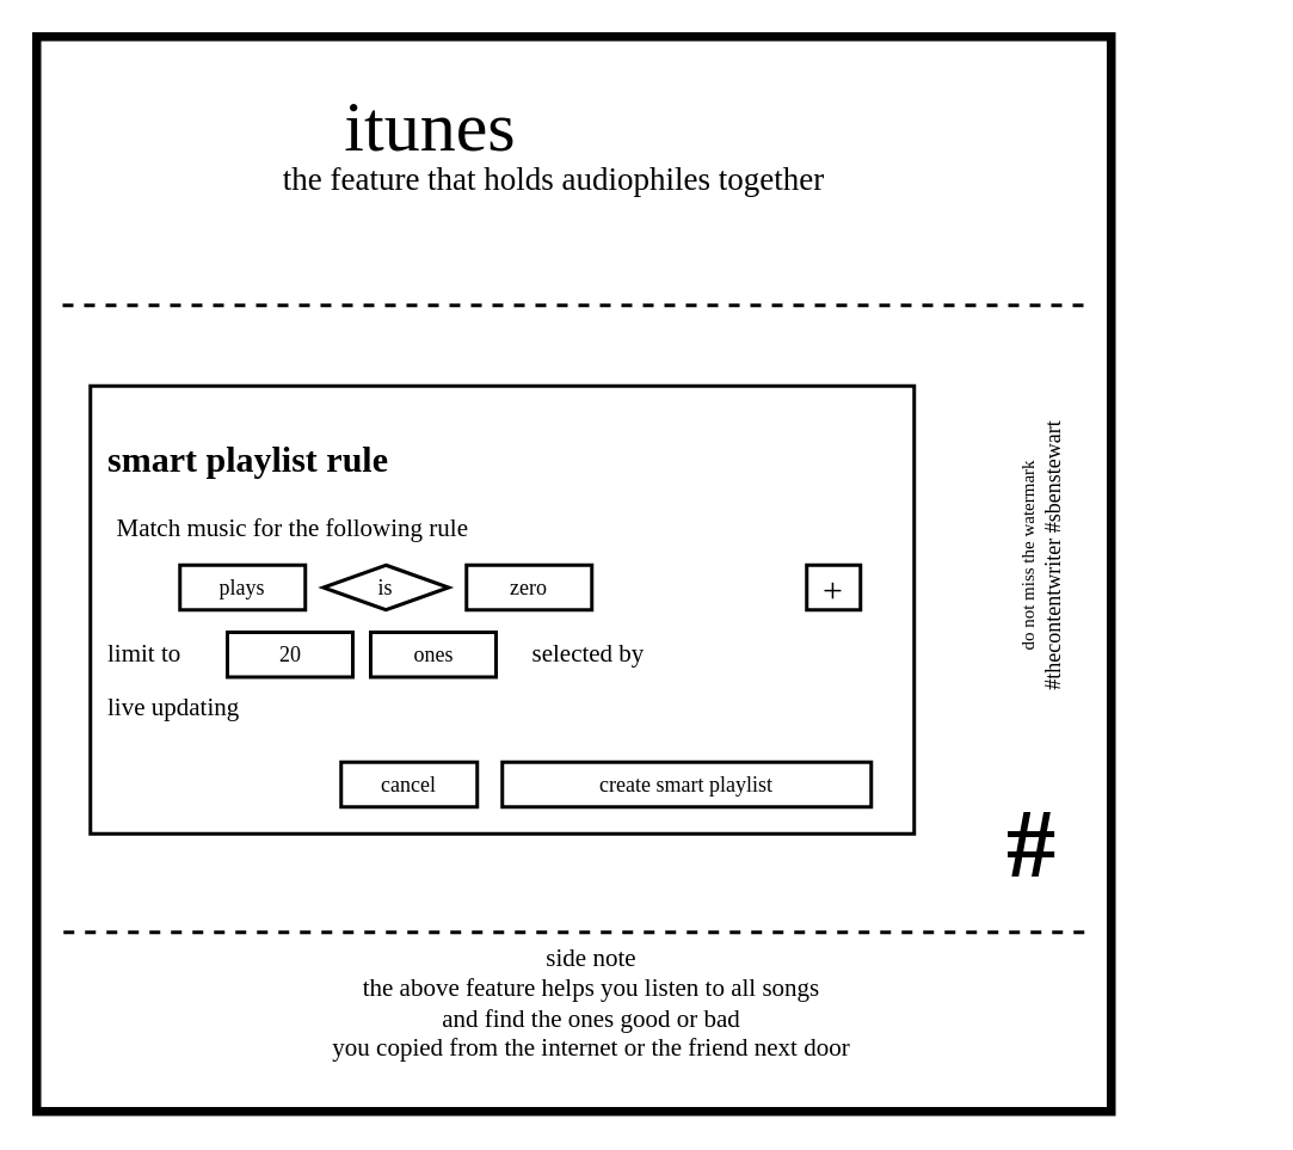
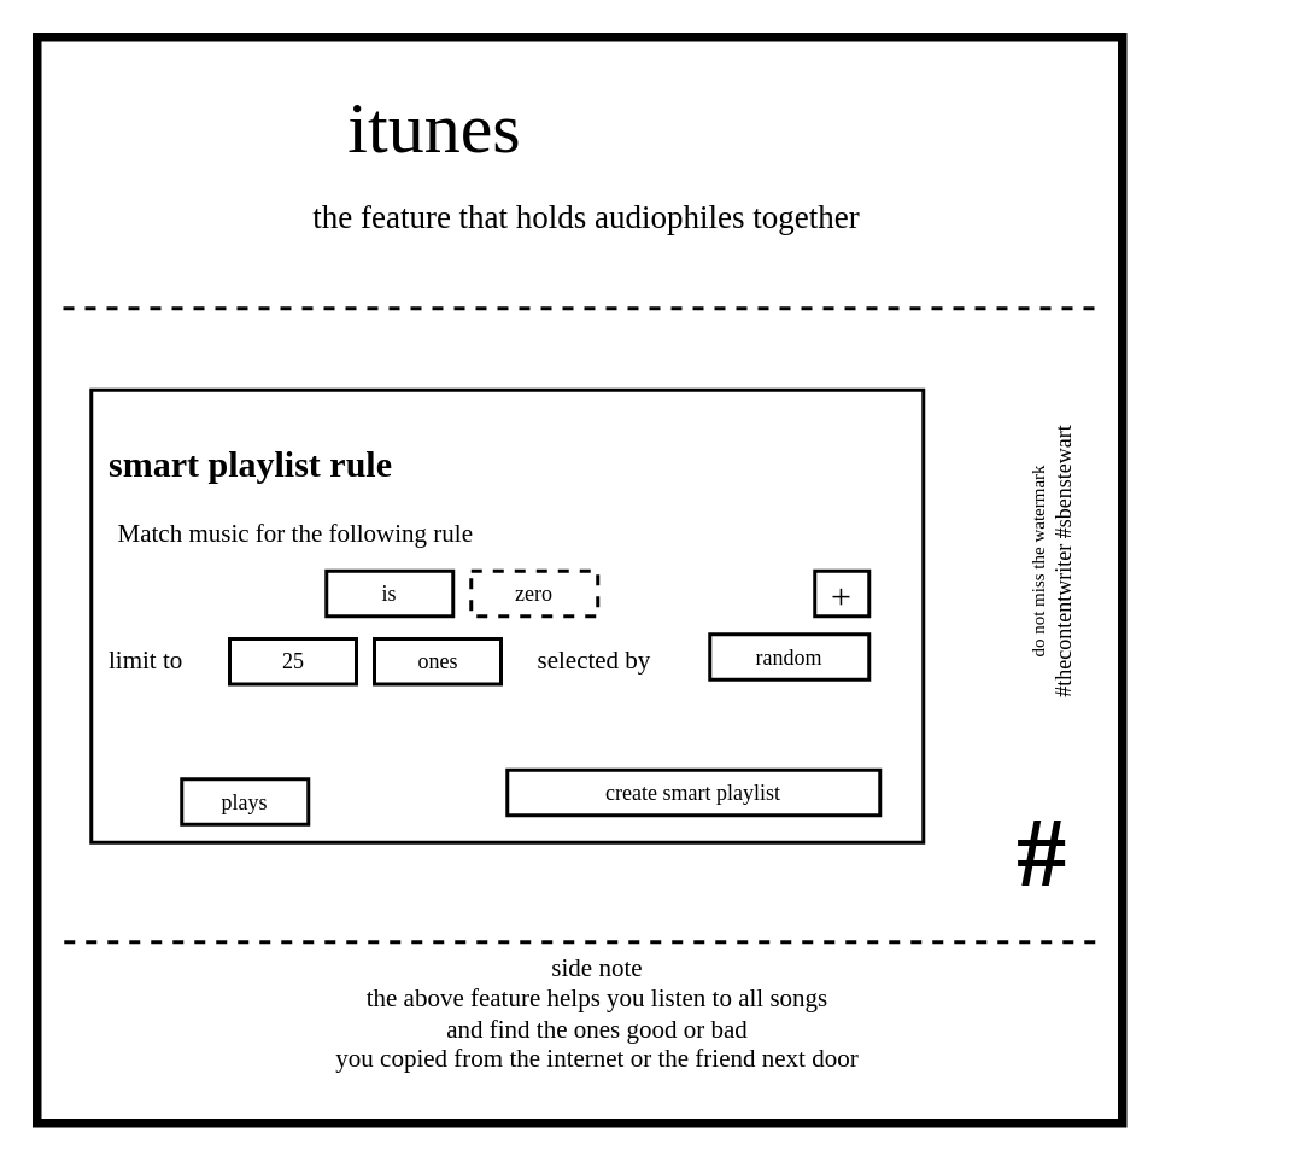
  <mxCell id="0" />
  <mxCell id="1" parent="0" />
  <mxCell id="2" value="" style="whiteSpace=wrap;html=1;aspect=fixed;strokeWidth=5;fillColor=none;" parent="1" vertex="1"><mxGeometry x="20" y="20" width="600" height="600" as="geometry" /></mxCell>
  <mxCell id="3" value="&lt;span style=&quot;font-family: &amp;#34;xkcd&amp;#34; ; font-size: 40px&quot;&gt;itunes&lt;/span&gt;&lt;font face=&quot;xkcd&quot;&gt;&lt;br&gt;&lt;/font&gt;" style="text;html=1;strokeColor=none;fillColor=none;align=center;verticalAlign=middle;whiteSpace=wrap;rounded=0;" parent="1" vertex="1"><mxGeometry x="30" y="60" width="420" height="20" as="geometry" /></mxCell>
- <mxCell id="4" value="&lt;p&gt;&lt;font face=&quot;xkcd&quot;&gt;&lt;span style=&quot;font-size: 18px&quot;&gt;the feature that holds audiophiles together&lt;/span&gt;&lt;/font&gt;&lt;/p&gt;" style="text;html=1;strokeColor=none;fillColor=none;align=center;verticalAlign=middle;whiteSpace=wrap;rounded=0;" parent="1" vertex="1"><mxGeometry x="69" y="90" width="480" height="20" as="geometry" /></mxCell>
+ <mxCell id="4" value="&lt;p&gt;&lt;font face=&quot;xkcd&quot;&gt;&lt;span style=&quot;font-size: 18px&quot;&gt;the feature that holds audiophiles together&lt;/span&gt;&lt;/font&gt;&lt;/p&gt;" style="text;html=1;strokeColor=none;fillColor=none;align=center;verticalAlign=middle;whiteSpace=wrap;rounded=0;" parent="1" vertex="1"><mxGeometry x="84" y="110" width="480" height="20" as="geometry" /></mxCell>
  <mxCell id="5" value="" style="endArrow=none;dashed=1;html=1;strokeWidth=2;" parent="1" edge="1"><mxGeometry width="50" height="50" relative="1" as="geometry"><mxPoint x="604.5" y="170" as="sourcePoint" /><mxPoint x="29.5" y="170" as="targetPoint" /></mxGeometry></mxCell>
  <mxCell id="6" value="" style="endArrow=none;dashed=1;html=1;strokeWidth=2;" parent="1" edge="1"><mxGeometry width="50" height="50" relative="1" as="geometry"><mxPoint x="605" y="520" as="sourcePoint" /><mxPoint x="30" y="520" as="targetPoint" /></mxGeometry></mxCell>
  <mxCell id="7" value="&lt;font face=&quot;xkcd&quot;&gt;&lt;span style=&quot;font-size: 14px&quot;&gt;side note &lt;br&gt;&lt;/span&gt;&lt;/font&gt;&lt;div style=&quot;font-family: &amp;#34;xkcd&amp;#34; ; font-size: 14px&quot;&gt;the above feature helps you listen to all songs&lt;/div&gt;&lt;div style=&quot;font-family: &amp;#34;xkcd&amp;#34; ; font-size: 14px&quot;&gt;and find the ones good or bad&lt;/div&gt;&lt;div style=&quot;font-family: &amp;#34;xkcd&amp;#34; ; font-size: 14px&quot;&gt;you copied from the internet or the friend next door&lt;/div&gt;" style="text;html=1;strokeColor=none;fillColor=none;align=center;verticalAlign=middle;whiteSpace=wrap;rounded=0;" parent="1" vertex="1"><mxGeometry x="100" y="550" width="460" height="20" as="geometry" /></mxCell>
  <mxCell id="8" value="&lt;font face=&quot;xkcd&quot;&gt;&lt;font style=&quot;font-size: 10px&quot;&gt;do not miss the watermark&lt;/font&gt;&lt;br&gt;#thecontentwriter #sbenstewart&lt;br&gt;&lt;/font&gt;" style="text;html=1;strokeColor=none;fillColor=none;align=center;verticalAlign=middle;whiteSpace=wrap;rounded=0;rotation=-90;" parent="1" vertex="1"><mxGeometry x="460" y="300" width="240" height="20" as="geometry" /></mxCell>
  <mxCell id="9" value="&lt;font face=&quot;xkcd&quot;&gt;&lt;b&gt;&lt;font style=&quot;font-size: 55px&quot;&gt;#&lt;/font&gt;&lt;/b&gt;&lt;br&gt;&lt;/font&gt;" style="text;html=1;strokeColor=none;fillColor=none;align=left;verticalAlign=middle;whiteSpace=wrap;rounded=0;" parent="1" vertex="1"><mxGeometry x="560" y="460" width="27" height="20" as="geometry" /></mxCell>
  <mxCell id="10" value="" style="rounded=0;whiteSpace=wrap;html=1;fillColor=none;strokeWidth=2;" vertex="1" parent="1"><mxGeometry x="50" y="215" width="460" height="250" as="geometry" /></mxCell>
  <mxCell id="11" value="&lt;font face=&quot;xkcd&quot;&gt;&lt;span style=&quot;font-size: 14px&quot;&gt;Match music for the following rule&lt;/span&gt;&lt;/font&gt;" style="text;html=1;strokeColor=none;fillColor=none;align=left;verticalAlign=middle;whiteSpace=wrap;rounded=0;" vertex="1" parent="1"><mxGeometry x="63" y="285" width="287" height="20" as="geometry" /></mxCell>
- <mxCell id="12" value="&lt;font face=&quot;xkcd&quot;&gt;plays&lt;/font&gt;" style="rounded=0;whiteSpace=wrap;html=1;strokeWidth=2;fillColor=none;" vertex="1" parent="1"><mxGeometry x="100" y="315" width="70" height="25" as="geometry" /></mxCell>
- <mxCell id="13" value="&lt;font face=&quot;xkcd&quot;&gt;is&lt;/font&gt;" style="rhombus;whiteSpace=wrap;html=1;strokeWidth=2;fillColor=none;" vertex="1" parent="1"><mxGeometry x="180" y="315" width="70" height="25" as="geometry" /></mxCell>
- <mxCell id="14" value="&lt;font face=&quot;xkcd&quot;&gt;zero&lt;/font&gt;" style="rounded=0;whiteSpace=wrap;html=1;strokeWidth=2;fillColor=none;" vertex="1" parent="1"><mxGeometry x="260" y="315" width="70" height="25" as="geometry" /></mxCell>
+ <mxCell id="12" value="&lt;font face=&quot;xkcd&quot;&gt;plays&lt;/font&gt;" style="rounded=0;whiteSpace=wrap;html=1;strokeWidth=2;fillColor=none;" vertex="1" parent="1"><mxGeometry x="100" y="430" width="70" height="25" as="geometry" /></mxCell>
+ <mxCell id="13" value="&lt;font face=&quot;xkcd&quot;&gt;is&lt;/font&gt;" style="rounded=0;whiteSpace=wrap;html=1;strokeWidth=2;fillColor=none;" vertex="1" parent="1"><mxGeometry x="180" y="315" width="70" height="25" as="geometry" /></mxCell>
+ <mxCell id="14" value="&lt;font face=&quot;xkcd&quot;&gt;zero&lt;/font&gt;" style="rounded=0;whiteSpace=wrap;html=1;strokeWidth=2;fillColor=none;dashed=1;" vertex="1" parent="1"><mxGeometry x="260" y="315" width="70" height="25" as="geometry" /></mxCell>
  <mxCell id="15" value="&lt;font face=&quot;xkcd&quot; style=&quot;font-size: 20px&quot;&gt;+&lt;br&gt;&lt;/font&gt;" style="rounded=0;whiteSpace=wrap;html=1;strokeWidth=2;fillColor=none;" vertex="1" parent="1"><mxGeometry x="450" y="315" width="30" height="25" as="geometry" /></mxCell>
  <mxCell id="16" value="&lt;font face=&quot;xkcd&quot;&gt;&lt;span style=&quot;font-size: 14px&quot;&gt;limit to&lt;/span&gt;&lt;/font&gt;" style="text;html=1;strokeColor=none;fillColor=none;align=left;verticalAlign=middle;whiteSpace=wrap;rounded=0;" vertex="1" parent="1"><mxGeometry x="58" y="355" width="287" height="20" as="geometry" /></mxCell>
- <mxCell id="17" value="&lt;font face=&quot;xkcd&quot;&gt;20&lt;/font&gt;" style="rounded=0;whiteSpace=wrap;html=1;strokeWidth=2;fillColor=none;" vertex="1" parent="1"><mxGeometry x="126.5" y="352.5" width="70" height="25" as="geometry" /></mxCell>
+ <mxCell id="17" value="&lt;font face=&quot;xkcd&quot;&gt;25&lt;/font&gt;" style="rounded=0;whiteSpace=wrap;html=1;strokeWidth=2;fillColor=none;" vertex="1" parent="1"><mxGeometry x="126.5" y="352.5" width="70" height="25" as="geometry" /></mxCell>
  <mxCell id="18" value="&lt;font face=&quot;xkcd&quot;&gt;ones&lt;/font&gt;" style="rounded=0;whiteSpace=wrap;html=1;strokeWidth=2;fillColor=none;" vertex="1" parent="1"><mxGeometry x="206.5" y="352.5" width="70" height="25" as="geometry" /></mxCell>
  <mxCell id="19" value="&lt;font face=&quot;xkcd&quot;&gt;&lt;span style=&quot;font-size: 14px&quot;&gt;selected by&amp;nbsp;&lt;/span&gt;&lt;/font&gt;" style="text;html=1;strokeColor=none;fillColor=none;align=left;verticalAlign=middle;whiteSpace=wrap;rounded=0;" vertex="1" parent="1"><mxGeometry x="295" y="355" width="95" height="20" as="geometry" /></mxCell>
- <mxCell id="21" value="&lt;font face=&quot;xkcd&quot;&gt;&lt;span style=&quot;font-size: 14px&quot;&gt;live updating&lt;/span&gt;&lt;/font&gt;" style="text;html=1;strokeColor=none;fillColor=none;align=left;verticalAlign=middle;whiteSpace=wrap;rounded=0;" vertex="1" parent="1"><mxGeometry x="58" y="385" width="287" height="20" as="geometry" /></mxCell>
+ <mxCell id="20" value="&lt;font face=&quot;xkcd&quot;&gt;random&lt;/font&gt;" style="rounded=0;whiteSpace=wrap;html=1;strokeWidth=2;fillColor=none;" vertex="1" parent="1"><mxGeometry x="392" y="350" width="88" height="25" as="geometry" /></mxCell>
  <mxCell id="22" value="&lt;font face=&quot;xkcd&quot;&gt;create smart playlist&lt;/font&gt;" style="rounded=0;whiteSpace=wrap;html=1;strokeWidth=2;fillColor=none;" vertex="1" parent="1"><mxGeometry x="280" y="425" width="206" height="25" as="geometry" /></mxCell>
- <mxCell id="23" value="&lt;font face=&quot;xkcd&quot;&gt;cancel&lt;/font&gt;" style="rounded=0;whiteSpace=wrap;html=1;strokeWidth=2;fillColor=none;" vertex="1" parent="1"><mxGeometry x="190" y="425" width="76" height="25" as="geometry" /></mxCell>
  <mxCell id="24" value="&lt;font face=&quot;xkcd&quot; size=&quot;1&quot;&gt;&lt;b style=&quot;font-size: 20px&quot;&gt;smart playlist rule&lt;/b&gt;&lt;/font&gt;" style="text;html=1;strokeColor=none;fillColor=none;align=left;verticalAlign=middle;whiteSpace=wrap;rounded=0;" vertex="1" parent="1"><mxGeometry x="58" y="245" width="287" height="20" as="geometry" /></mxCell>
